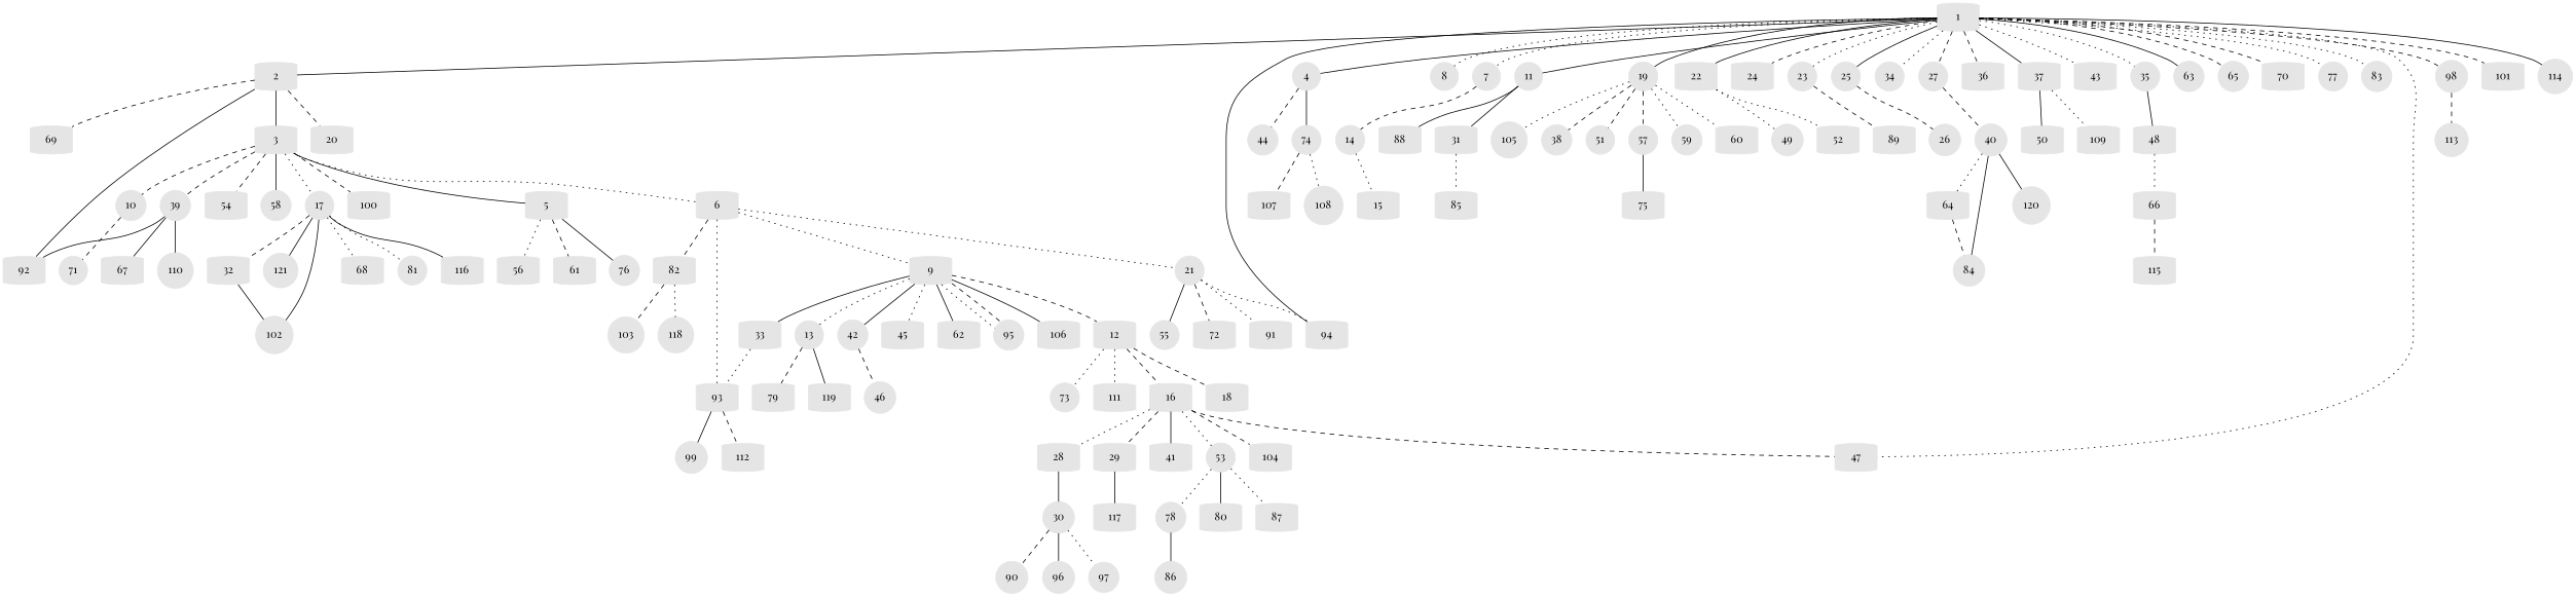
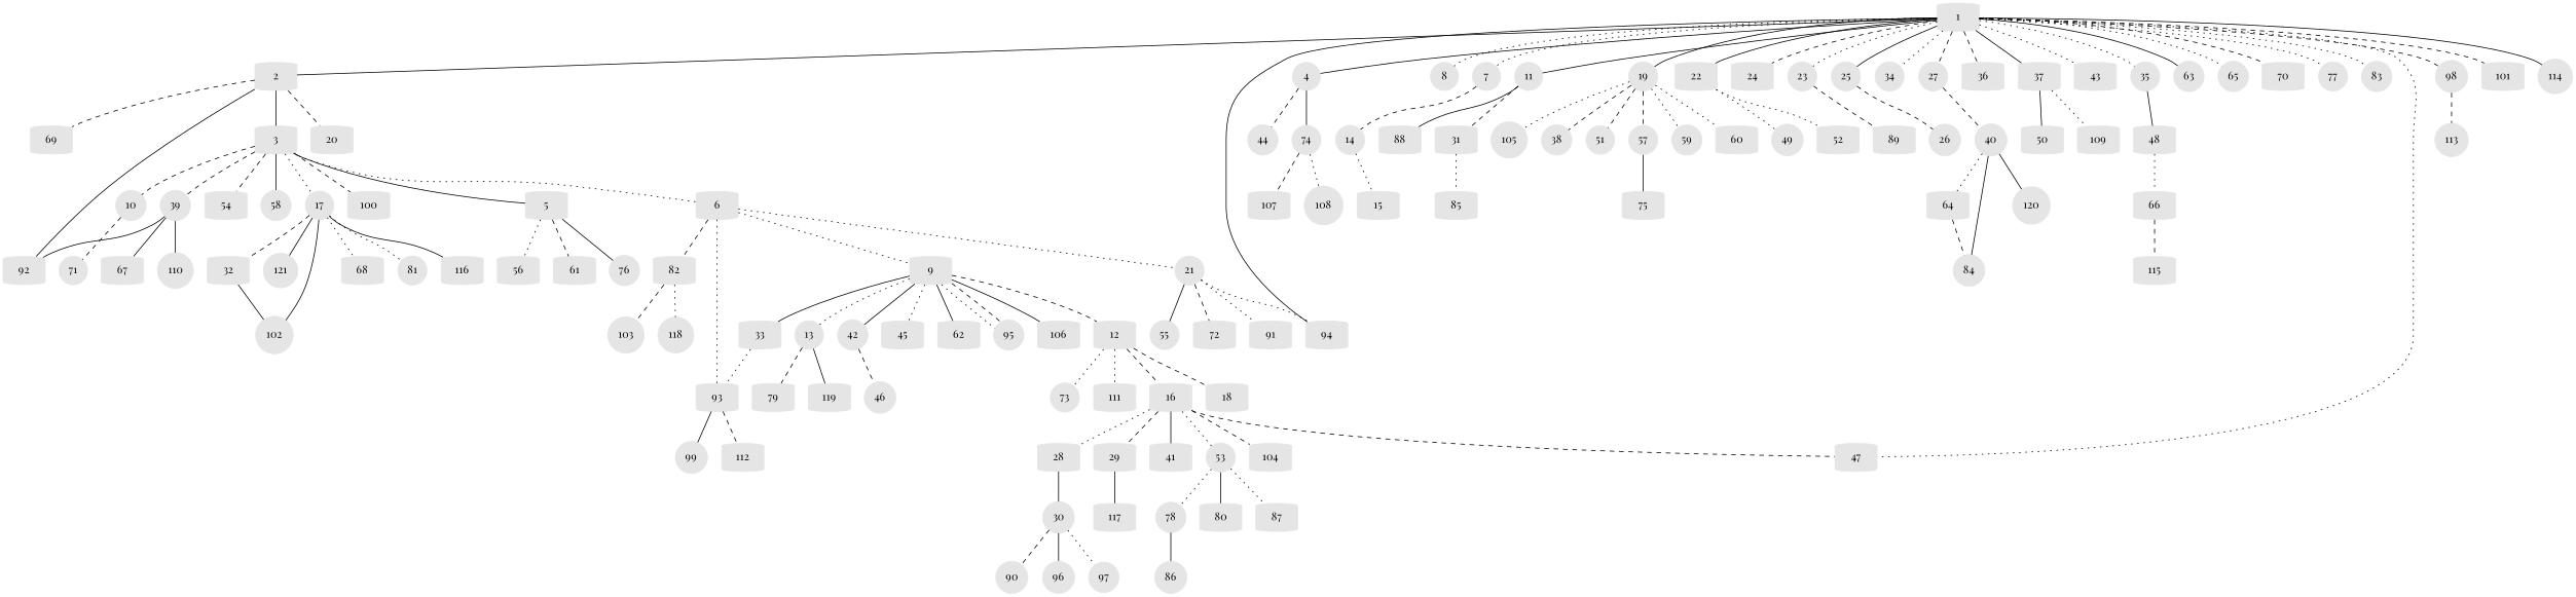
  graph {
    fontname="Playfair Display"
    node [color=gray90 fontname="Playfair Display" shape=cylinder style=filled]
    edge [fontname="Playfair Display" style=solid]
    1
    2
    4 [shape=circle]
    7 [shape=circle]
    8 [shape=circle]
    11 [shape=circle]
    19 [shape=circle]
    22
    23 [shape=circle]
    24
    25 [shape=circle]
    27 [shape=circle]
    34 [shape=circle]
    35 [shape=circle]
    36
    37
    43
    47
    63 [shape=circle]
    65 [shape=circle]
    70
    77 [shape=circle]
    83 [shape=circle]
    94
    98 [shape=circle]
    101
    114 [shape=circle]
    3
    20
    69
    92
    44 [shape=circle]
    74 [shape=circle]
    14 [shape=circle]
    31
    88
    38 [shape=circle]
    51 [shape=circle]
    57 [shape=circle]
    59 [shape=circle]
    60
    105 [shape=circle]
    49 [shape=circle]
    52
    89
    26 [shape=circle]
    40 [shape=circle]
    48
    50
    109
    113 [shape=circle]
    5
    6
    10 [shape=circle]
    17 [shape=circle]
    39 [shape=circle]
    54
    58 [shape=circle]
    100
    56
    61
    76 [shape=circle]
    9
    21 [shape=circle]
    82
    93
    71 [shape=circle]
    32
    68
    81 [shape=circle]
    102 [shape=circle]
    116
    121 [shape=circle]
    67
    110 [shape=circle]
    107
    108 [shape=circle]
    12
    13 [shape=circle]
    33
    42 [shape=circle]
    45
    62
    95 [shape=circle]
    106
    55 [shape=circle]
    72
    91
    103 [shape=circle]
    118 [shape=circle]
    99 [shape=circle]
    112
    15
    16
    18
    73 [shape=circle]
    111
    79
    119
    46 [shape=circle]
    85
    28
    29
    41
    53 [shape=circle]
    104
    30 [shape=circle]
    117
    78 [shape=circle]
    80
    87
    75
    64
    120 [shape=circle]
    84 [shape=circle]
    90 [shape=circle]
    96 [shape=circle]
    97 [shape=circle]
    66
    115
    86 [shape=circle]
    1 -- 2
    1 -- 4
    1 -- 7 [style=dotted]
    1 -- 8 [style=dotted]
    1 -- 11
    1 -- 19
    1 -- 22
    1 -- 23 [style=dotted]
    1 -- 24 [style=dashed]
    1 -- 25
    1 -- 27 [style=dashed]
    1 -- 34 [style=dotted]
    1 -- 35 [style=dotted]
    1 -- 36 [style=dashed]
    1 -- 37
    1 -- 43 [style=dotted]
    1 -- 47 [style=dotted]
    1 -- 63
-   1 -- 65 [style=dashed]
+   1 -- 65 [style=dotted]
    1 -- 70 [style=dashed]
    1 -- 77 [style=dotted]
    1 -- 83 [style=dotted]
    1 -- 94
    1 -- 98 [style=dashed]
    1 -- 101 [style=dashed]
    1 -- 114
    2 -- 3
    2 -- 20 [style=dashed]
    2 -- 69 [style=dashed]
    2 -- 92
    4 -- 44 [style=dashed]
    4 -- 74
    7 -- 14 [style=dashed]
-   11 -- 31
+   11 -- 31 [style=dashed]
    11 -- 88
    19 -- 38 [style=dashed]
    19 -- 51 [style=dashed]
    19 -- 57 [style=dashed]
    19 -- 59 [style=dotted]
    19 -- 60 [style=dotted]
    19 -- 105 [style=dotted]
    22 -- 49 [style=dotted]
    22 -- 52 [style=dotted]
    23 -- 89 [style=dashed]
    25 -- 26 [style=dashed]
    27 -- 40 [style=dashed]
    35 -- 48
    37 -- 50
    37 -- 109 [style=dotted]
    98 -- 113 [style=dashed]
    3 -- 5
    3 -- 6 [style=dotted]
    3 -- 10 [style=dashed]
    3 -- 17 [style=dotted]
    3 -- 39 [style=dashed]
    3 -- 54 [style=dashed]
    3 -- 58
    3 -- 100 [style=dashed]
    74 -- 107 [style=dashed]
    74 -- 108 [style=dotted]
    14 -- 15 [style=dotted]
    31 -- 85 [style=dotted]
    57 -- 75
    40 -- 64 [style=dotted]
    40 -- 120
    40 -- 84
    48 -- 66 [style=dotted]
    5 -- 56 [style=dotted]
    5 -- 61 [style=dashed]
    5 -- 76
    6 -- 9 [style=dotted]
    6 -- 21 [style=dotted]
    6 -- 82 [style=dashed]
    6 -- 93 [style=dotted]
    10 -- 71 [style=dashed]
    17 -- 32 [style=dashed]
    17 -- 68 [style=dotted]
    17 -- 81 [style=dotted]
    17 -- 102
    17 -- 116
    17 -- 121
    39 -- 92
    39 -- 67
    39 -- 110
    9 -- 12 [style=dashed]
    9 -- 13 [style=dotted]
    9 -- 33
    9 -- 42
    9 -- 45 [style=dotted]
    9 -- 62
    9 -- 95 [style=dotted]
    9 -- 95 [style=dashed]
    9 -- 106
    21 -- 94 [style=dotted]
    21 -- 55
    21 -- 72 [style=dashed]
    21 -- 91 [style=dotted]
    82 -- 103 [style=dashed]
    82 -- 118 [style=dotted]
    93 -- 99
    93 -- 112 [style=dashed]
    32 -- 102
    12 -- 16 [style=dashed]
    12 -- 18 [style=dashed]
    12 -- 73 [style=dotted]
    12 -- 111 [style=dotted]
    13 -- 79 [style=dashed]
    13 -- 119
    33 -- 93 [style=dotted]
    42 -- 46 [style=dashed]
    16 -- 47 [style=dashed]
    16 -- 28 [style=dotted]
    16 -- 29 [style=dashed]
    16 -- 41
    16 -- 53 [style=dotted]
    16 -- 104 [style=dashed]
    28 -- 30
    29 -- 117
    53 -- 78 [style=dotted]
    53 -- 80
    53 -- 87 [style=dotted]
    30 -- 90 [style=dashed]
    30 -- 96
    30 -- 97 [style=dotted]
    78 -- 86
    64 -- 84 [style=dashed]
    66 -- 115 [style=dashed]
  }
